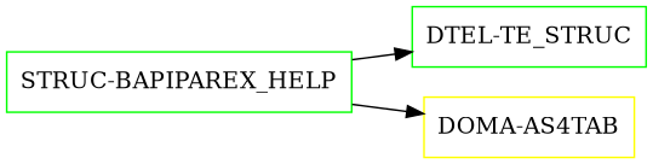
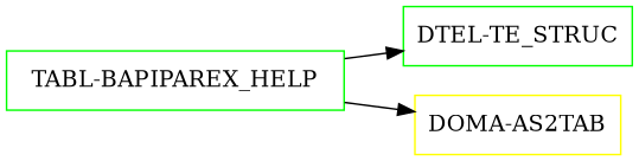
  digraph {
    rankdir=LR
    node [color=green shape=box]
-   "TABL-BAPIPAREX_HELP" [label="STRUC-BAPIPAREX_HELP"]
+   "TABL-BAPIPAREX_HELP"
    "DTEL-TE_STRUC"
-   "DOMA-AS4TAB" [color=yellow]
+   "DOMA-AS4TAB" [color=yellow label="DOMA-AS2TAB"]
    "TABL-BAPIPAREX_HELP" -> "DTEL-TE_STRUC"
    "TABL-BAPIPAREX_HELP" -> "DOMA-AS4TAB"
  }
